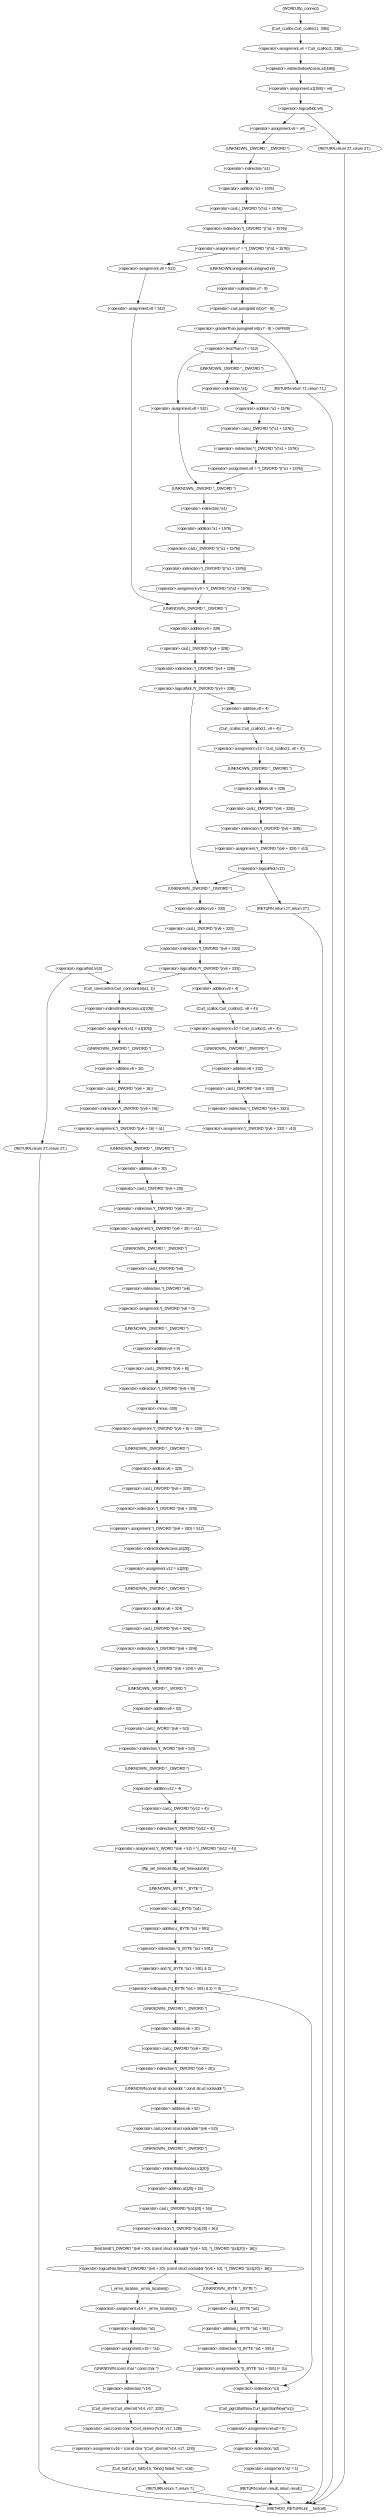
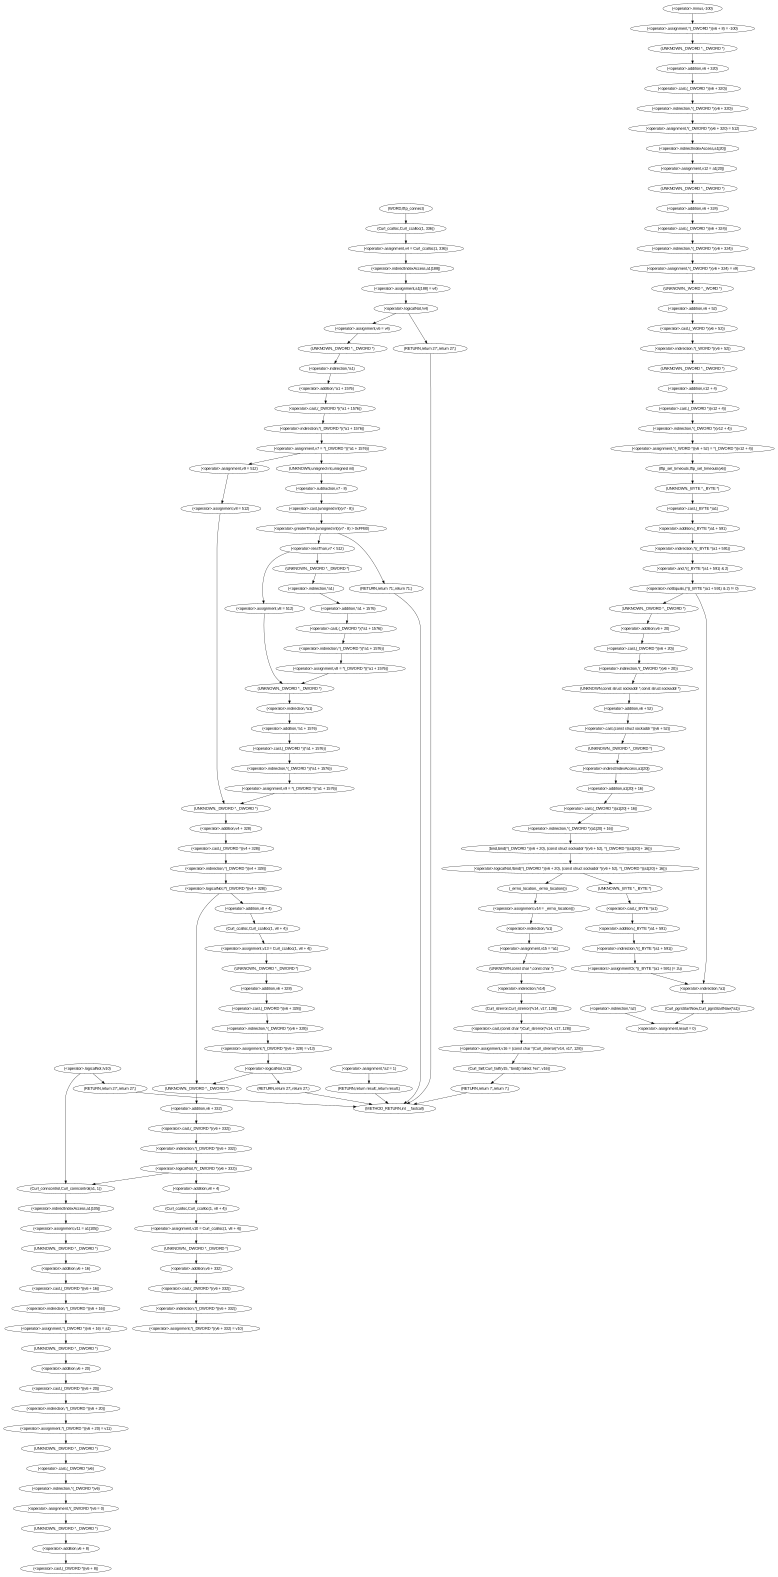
  digraph {
    fontname="Liberation Sans"
    node [fontname="Liberation Sans"]
    edge [fontname="Liberation Sans"]
    n1 [label="(<operator>.assignment,v4 = Curl_ccalloc(1, 336))"]
    n2 [label="(<operator>.indirectIndexAccess,a1[188])"]
    n3 [label="(<operator>.assignment,a1[188] = v4)"]
    n4 [label="(Curl_ccalloc,Curl_ccalloc(1, 336))"]
    n5 [label="(<operator>.logicalNot,!v4)"]
    n6 [label="(RETURN,return 27;,return 27;)"]
    n7 [label="(<operator>.assignment,v6 = v4)"]
    n8 [label="(METHOD_RETURN,int __fastcall)"]
    n9 [label="(UNKNOWN,_DWORD *,_DWORD *)"]
    n10 [label="(<operator>.indirection,*a1)"]
    n11 [label="(<operator>.assignment,v7 = *(_DWORD *)(*a1 + 1576))"]
    n12 [label="(UNKNOWN,unsigned int,unsigned int)"]
    n13 [label="(<operator>.assignment,v9 = 512)"]
    n14 [label="(<operator>.subtraction,v7 - 8)"]
    n15 [label="(<operator>.assignment,v8 = 512)"]
    n16 [label="(<operator>.indirection,*(_DWORD *)(*a1 + 1576))"]
    n17 [label="(<operator>.cast,(_DWORD *)(*a1 + 1576))"]
    n18 [label="(<operator>.addition,*a1 + 1576)"]
    n19 [label="(<operator>.greaterThan,(unsigned int)(v7 - 8) > 0xFFB0)"]
    n20 [label="(RETURN,return 71;,return 71;)"]
    n21 [label="(<operator>.lessThan,v7 < 512)"]
    n22 [label="(<operator>.assignment,v8 = 512)"]
    n23 [label="(UNKNOWN,_DWORD *,_DWORD *)"]
    n24 [label="(<operator>.cast,(unsigned int)(v7 - 8))"]
    n25 [label="(UNKNOWN,_DWORD *,_DWORD *)"]
    n26 [label="(<operator>.indirection,*a1)"]
    n27 [label="(<operator>.indirection,*a1)"]
    n28 [label="(<operator>.assignment,v8 = *(_DWORD *)(*a1 + 1576))"]
    n29 [label="(<operator>.indirection,*(_DWORD *)(*a1 + 1576))"]
    n30 [label="(<operator>.cast,(_DWORD *)(*a1 + 1576))"]
    n31 [label="(<operator>.addition,*a1 + 1576)"]
    n32 [label="(<operator>.assignment,v9 = *(_DWORD *)(*a1 + 1576))"]
    n33 [label="(UNKNOWN,_DWORD *,_DWORD *)"]
    n34 [label="(<operator>.addition,v4 + 328)"]
    n35 [label="(<operator>.indirection,*(_DWORD *)(*a1 + 1576))"]
    n36 [label="(<operator>.cast,(_DWORD *)(*a1 + 1576))"]
    n37 [label="(<operator>.addition,*a1 + 1576)"]
    n38 [label="(<operator>.logicalNot,!*(_DWORD *)(v4 + 328))"]
    n39 [label="(<operator>.addition,v8 + 4)"]
    n40 [label="(UNKNOWN,_DWORD *,_DWORD *)"]
    n41 [label="(Curl_ccalloc,Curl_ccalloc(1, v8 + 4))"]
    n42 [label="(<operator>.addition,v6 + 332)"]
    n43 [label="(<operator>.indirection,*(_DWORD *)(v4 + 328))"]
    n44 [label="(<operator>.cast,(_DWORD *)(v4 + 328))"]
    n45 [label="(<operator>.assignment,v13 = Curl_ccalloc(1, v8 + 4))"]
    n46 [label="(UNKNOWN,_DWORD *,_DWORD *)"]
    n47 [label="(<operator>.addition,v6 + 328)"]
    n48 [label="(<operator>.assignment,*(_DWORD *)(v6 + 328) = v13)"]
    n49 [label="(<operator>.logicalNot,!v13)"]
    n50 [label="(RETURN,return 27;,return 27;)"]
    n51 [label="(<operator>.indirection,*(_DWORD *)(v6 + 328))"]
    n52 [label="(<operator>.cast,(_DWORD *)(v6 + 328))"]
    n53 [label="(<operator>.logicalNot,!*(_DWORD *)(v6 + 332))"]
    n54 [label="(<operator>.addition,v8 + 4)"]
    n55 [label="(Curl_conncontrol,Curl_conncontrol(a1, 1))"]
    n56 [label="(Curl_ccalloc,Curl_ccalloc(1, v8 + 4))"]
    n57 [label="(<operator>.indirectIndexAccess,a1[105])"]
    n58 [label="(<operator>.indirection,*(_DWORD *)(v6 + 332))"]
    n59 [label="(<operator>.cast,(_DWORD *)(v6 + 332))"]
    n60 [label="(<operator>.assignment,v10 = Curl_ccalloc(1, v8 + 4))"]
    n61 [label="(UNKNOWN,_DWORD *,_DWORD *)"]
    n62 [label="(<operator>.addition,v6 + 332)"]
    n63 [label="(<operator>.assignment,*(_DWORD *)(v6 + 332) = v10)"]
    n64 [label="(<operator>.logicalNot,!v10)"]
    n65 [label="(RETURN,return 27;,return 27;)"]
    n66 [label="(<operator>.indirection,*(_DWORD *)(v6 + 332))"]
    n67 [label="(<operator>.cast,(_DWORD *)(v6 + 332))"]
    n68 [label="(<operator>.assignment,v11 = a1[105])"]
    n69 [label="(UNKNOWN,_DWORD *,_DWORD *)"]
    n70 [label="(<operator>.addition,v6 + 16)"]
    n71 [label="(<operator>.assignment,*(_DWORD *)(v6 + 16) = a1)"]
    n72 [label="(UNKNOWN,_DWORD *,_DWORD *)"]
    n73 [label="(<operator>.addition,v6 + 20)"]
    n74 [label="(<operator>.indirection,*(_DWORD *)(v6 + 16))"]
    n75 [label="(<operator>.cast,(_DWORD *)(v6 + 16))"]
    n76 [label="(<operator>.assignment,*(_DWORD *)(v6 + 20) = v11)"]
    n77 [label="(UNKNOWN,_DWORD *,_DWORD *)"]
    n78 [label="(<operator>.cast,(_DWORD *)v6)"]
    n79 [label="(<operator>.indirection,*(_DWORD *)(v6 + 20))"]
    n80 [label="(<operator>.cast,(_DWORD *)(v6 + 20))"]
    n81 [label="(<operator>.assignment,*(_DWORD *)v6 = 0)"]
    n82 [label="(UNKNOWN,_DWORD *,_DWORD *)"]
    n83 [label="(<operator>.addition,v6 + 8)"]
    n84 [label="(<operator>.indirection,*(_DWORD *)v6)"]
    n85 [label="(<operator>.assignment,*(_DWORD *)(v6 + 8) = -100)"]
    n86 [label="(UNKNOWN,_DWORD *,_DWORD *)"]
    n87 [label="(<operator>.addition,v6 + 320)"]
-   n88 [label="(<operator>.indirection,*(_DWORD *)(v6 + 8))"]
    n89 [label="(<operator>.minus,-100)"]
    n90 [label="(<operator>.cast,(_DWORD *)(v6 + 8))"]
    n91 [label="(<operator>.assignment,*(_DWORD *)(v6 + 320) = 512)"]
    n92 [label="(<operator>.indirectIndexAccess,a1[20])"]
    n93 [label="(<operator>.assignment,v12 = a1[20])"]
    n94 [label="(<operator>.indirection,*(_DWORD *)(v6 + 320))"]
    n95 [label="(<operator>.cast,(_DWORD *)(v6 + 320))"]
    n96 [label="(UNKNOWN,_DWORD *,_DWORD *)"]
    n97 [label="(<operator>.addition,v6 + 324)"]
    n98 [label="(<operator>.assignment,*(_DWORD *)(v6 + 324) = v9)"]
    n99 [label="(UNKNOWN,_WORD *,_WORD *)"]
    n100 [label="(<operator>.addition,v6 + 52)"]
    n101 [label="(<operator>.indirection,*(_DWORD *)(v6 + 324))"]
    n102 [label="(<operator>.cast,(_DWORD *)(v6 + 324))"]
    n103 [label="(<operator>.assignment,*(_WORD *)(v6 + 52) = *(_DWORD *)(v12 + 4))"]
    n104 [label="(tftp_set_timeouts,tftp_set_timeouts(v6))"]
    n105 [label="(UNKNOWN,_BYTE *,_BYTE *)"]
    n106 [label="(<operator>.indirection,*(_WORD *)(v6 + 52))"]
    n107 [label="(UNKNOWN,_DWORD *,_DWORD *)"]
    n108 [label="(<operator>.addition,v12 + 4)"]
    n109 [label="(<operator>.cast,(_WORD *)(v6 + 52))"]
    n110 [label="(<operator>.indirection,*(_DWORD *)(v12 + 4))"]
    n111 [label="(<operator>.cast,(_DWORD *)(v12 + 4))"]
    n112 [label="(<operator>.cast,(_BYTE *)a1)"]
    n113 [label="(<operator>.notEquals,(*((_BYTE *)a1 + 591) & 2) != 0)"]
    n114 [label="(UNKNOWN,_DWORD *,_DWORD *)"]
    n115 [label="(<operator>.indirection,*a1)"]
    n116 [label="(<operator>.addition,v6 + 20)"]
    n117 [label="(Curl_pgrsStartNow,Curl_pgrsStartNow(*a1))"]
    n118 [label="(<operator>.and,*((_BYTE *)a1 + 591) & 2)"]
    n119 [label="(<operator>.indirection,*((_BYTE *)a1 + 591))"]
    n120 [label="(<operator>.addition,(_BYTE *)a1 + 591)"]
    n121 [label="(<operator>.logicalNot,!bind(*(_DWORD *)(v6 + 20), (const struct sockaddr *)(v6 + 52), *(_DWORD *)(a1[20] + 16)))"]
    n122 [label="(UNKNOWN,_BYTE *,_BYTE *)"]
    n123 [label="(_errno_location,_errno_location())"]
    n124 [label="(<operator>.cast,(_BYTE *)a1)"]
    n125 [label="(<operator>.assignment,v14 = _errno_location())"]
    n126 [label="(bind,bind(*(_DWORD *)(v6 + 20), (const struct sockaddr *)(v6 + 52), *(_DWORD *)(a1[20] + 16)))"]
    n127 [label="(<operator>.indirection,*(_DWORD *)(v6 + 20))"]
    n128 [label="(UNKNOWN,const struct sockaddr *,const struct sockaddr *)"]
    n129 [label="(<operator>.addition,v6 + 52)"]
    n130 [label="(<operator>.cast,(_DWORD *)(v6 + 20))"]
    n131 [label="(<operator>.cast,(const struct sockaddr *)(v6 + 52))"]
    n132 [label="(UNKNOWN,_DWORD *,_DWORD *)"]
    n133 [label="(<operator>.indirectIndexAccess,a1[20])"]
    n134 [label="(<operator>.indirection,*(_DWORD *)(a1[20] + 16))"]
    n135 [label="(<operator>.cast,(_DWORD *)(a1[20] + 16))"]
    n136 [label="(<operator>.addition,a1[20] + 16)"]
    n137 [label="(<operators>.assignmentOr,*((_BYTE *)a1 + 591) |= 2u)"]
    n138 [label="(<operator>.indirection,*((_BYTE *)a1 + 591))"]
    n139 [label="(<operator>.addition,(_BYTE *)a1 + 591)"]
    n140 [label="(<operator>.assignment,result = 0)"]
    n141 [label="(<operator>.indirection,*a2)"]
    n142 [label="(<operator>.assignment,*a2 = 1)"]
    n143 [label="(RETURN,return result;,return result;)"]
    n144 [label="(<operator>.indirection,*a1)"]
    n145 [label="(<operator>.assignment,v15 = *a1)"]
    n146 [label="(UNKNOWN,const char *,const char *)"]
    n147 [label="(<operator>.indirection,*v14)"]
    n148 [label="(<operator>.assignment,v16 = (const char *)Curl_strerror(*v14, v17, 128))"]
    n149 [label="(Curl_failf,Curl_failf(v15, \"bind() failed; %s\", v16))"]
    n150 [label="(RETURN,return 7;,return 7;)"]
    n151 [label="(<operator>.cast,(const char *)Curl_strerror(*v14, v17, 128))"]
    n152 [label="(Curl_strerror,Curl_strerror(*v14, v17, 128))"]
    n153 [label="(WORD,tftp_connect)"]
    n1 -> n2
    n2 -> n3
    n3 -> n5
    n4 -> n1
    n5 -> n6
    n5 -> n7
    n6 -> n8
    n7 -> n9
    n9 -> n10
    n10 -> n18
    n11 -> n12
    n11 -> n13
    n12 -> n14
    n13 -> n15
    n14 -> n24
    n15 -> n33
    n16 -> n11
    n17 -> n16
    n18 -> n17
    n19 -> n20
    n19 -> n21
    n20 -> n8
    n21 -> n22
    n21 -> n23
    n22 -> n25
    n23 -> n26
    n24 -> n19
    n25 -> n27
    n26 -> n31
    n27 -> n37
    n28 -> n25
    n29 -> n28
    n30 -> n29
    n31 -> n30
    n32 -> n33
    n33 -> n34
    n34 -> n44
    n35 -> n32
    n36 -> n35
    n37 -> n36
    n38 -> n39
    n38 -> n40
    n39 -> n41
    n40 -> n42
    n41 -> n45
    n42 -> n59
    n43 -> n38
    n44 -> n43
    n45 -> n46
    n46 -> n47
    n47 -> n52
    n48 -> n49
    n49 -> n40
    n49 -> n50
    n50 -> n8
    n51 -> n48
    n52 -> n51
    n53 -> n54
    n53 -> n55
    n54 -> n56
    n55 -> n57
    n56 -> n60
    n57 -> n68
    n58 -> n53
    n59 -> n58
    n60 -> n61
    n61 -> n62
    n62 -> n67
    n64 -> n55
    n64 -> n65
    n65 -> n8
    n66 -> n63
    n67 -> n66
    n68 -> n69
    n69 -> n70
    n70 -> n75
    n71 -> n72
    n72 -> n73
    n73 -> n80
    n74 -> n71
    n75 -> n74
    n76 -> n77
    n77 -> n78
    n78 -> n84
    n79 -> n76
    n80 -> n79
    n81 -> n82
    n82 -> n83
    n83 -> n90
    n84 -> n81
    n85 -> n86
    n86 -> n87
    n87 -> n95
-   n88 -> n89
    n89 -> n85
-   n90 -> n88
    n91 -> n92
    n92 -> n93
    n93 -> n96
    n94 -> n91
    n95 -> n94
    n96 -> n97
    n97 -> n102
    n98 -> n99
    n99 -> n100
    n100 -> n109
    n101 -> n98
    n102 -> n101
    n103 -> n104
    n104 -> n105
    n105 -> n112
    n106 -> n107
    n107 -> n108
    n108 -> n111
    n109 -> n106
    n110 -> n103
    n111 -> n110
    n112 -> n120
    n113 -> n114
    n113 -> n115
    n114 -> n116
    n115 -> n117
    n116 -> n130
    n117 -> n140
    n118 -> n113
    n119 -> n118
    n120 -> n119
    n121 -> n122
    n121 -> n123
    n122 -> n124
    n123 -> n125
    n124 -> n139
    n125 -> n144
    n126 -> n121
    n127 -> n128
    n128 -> n129
    n129 -> n131
    n130 -> n127
    n131 -> n132
    n132 -> n133
    n133 -> n136
    n134 -> n126
    n135 -> n134
    n136 -> n135
    n137 -> n115
    n138 -> n137
    n139 -> n138
-   n140 -> n141
+   n141 -> n140
    n142 -> n143
    n143 -> n8
    n144 -> n145
    n145 -> n146
    n146 -> n147
    n147 -> n152
    n148 -> n149
    n149 -> n150
    n150 -> n8
    n151 -> n148
    n152 -> n151
    n153 -> n4
  }
